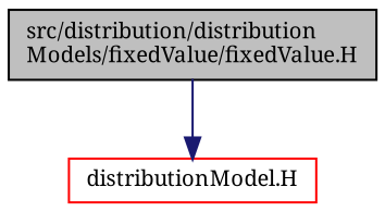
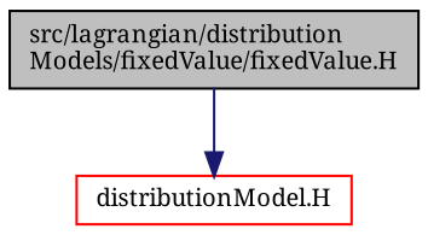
  digraph {
    fontname="Noto Serif"
    node [fontname="Noto Serif" fontsize=10 shape=record]
-   n1 [color=black fillcolor=grey75 fontcolor=black height=0.2 label="src/distribution/distribution\lModels/fixedValue/fixedValue.H" style=filled width=0.4]
+   n1 [color=black fillcolor=grey75 fontcolor=black height=0.2 label="src/lagrangian/distribution\lModels/fixedValue/fixedValue.H" style=filled width=0.4]
    n2 [color=red height=0.2 label="distributionModel.H" width=0.4]
    n1 -> n2 [color=midnightblue fontname="Noto Serif" fontsize=10 labelfontname=FreeSans labelfontsize=10 style=solid]
  }
